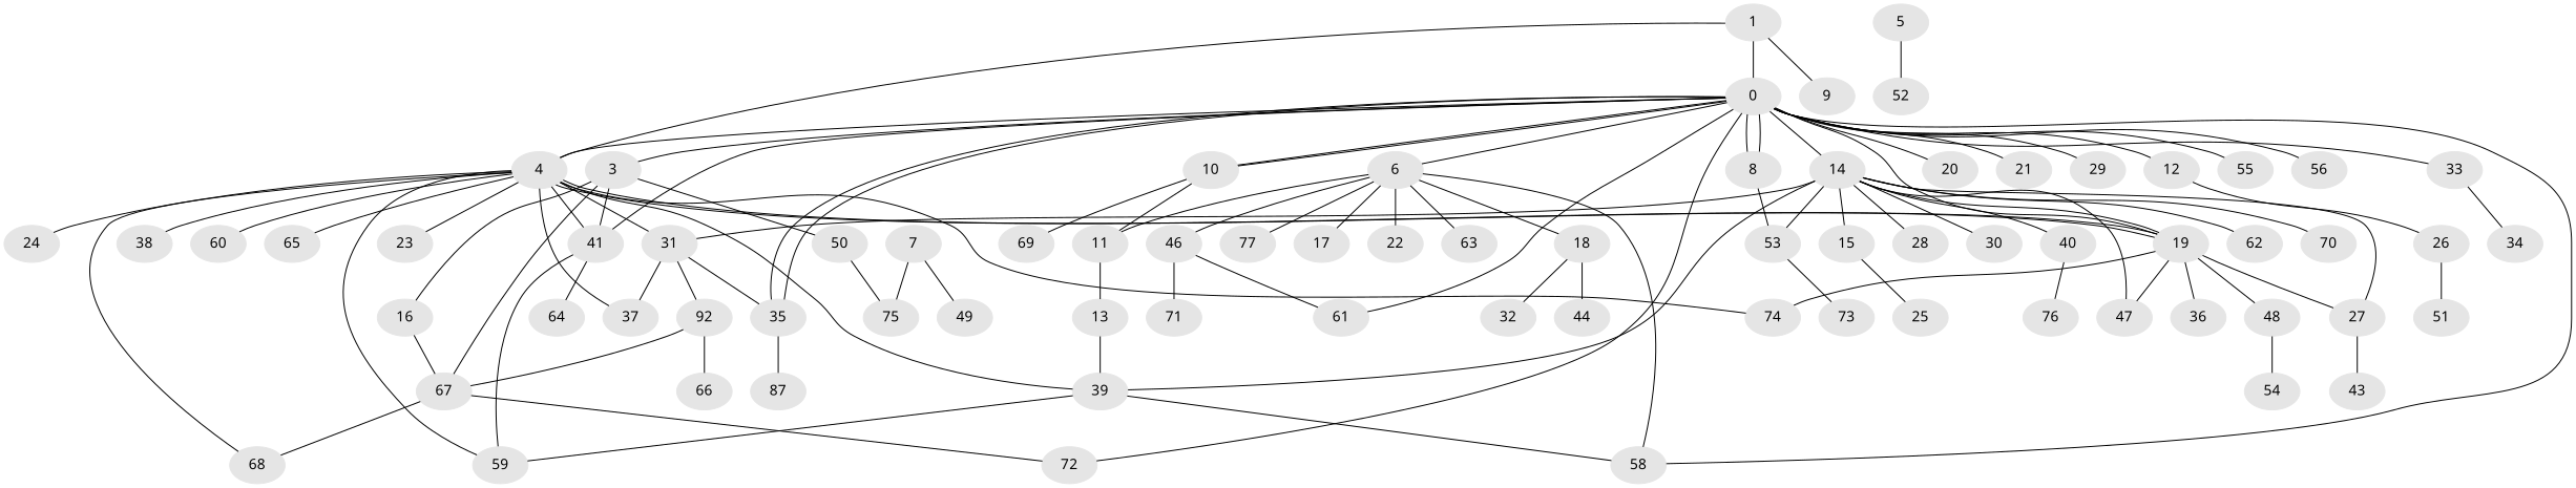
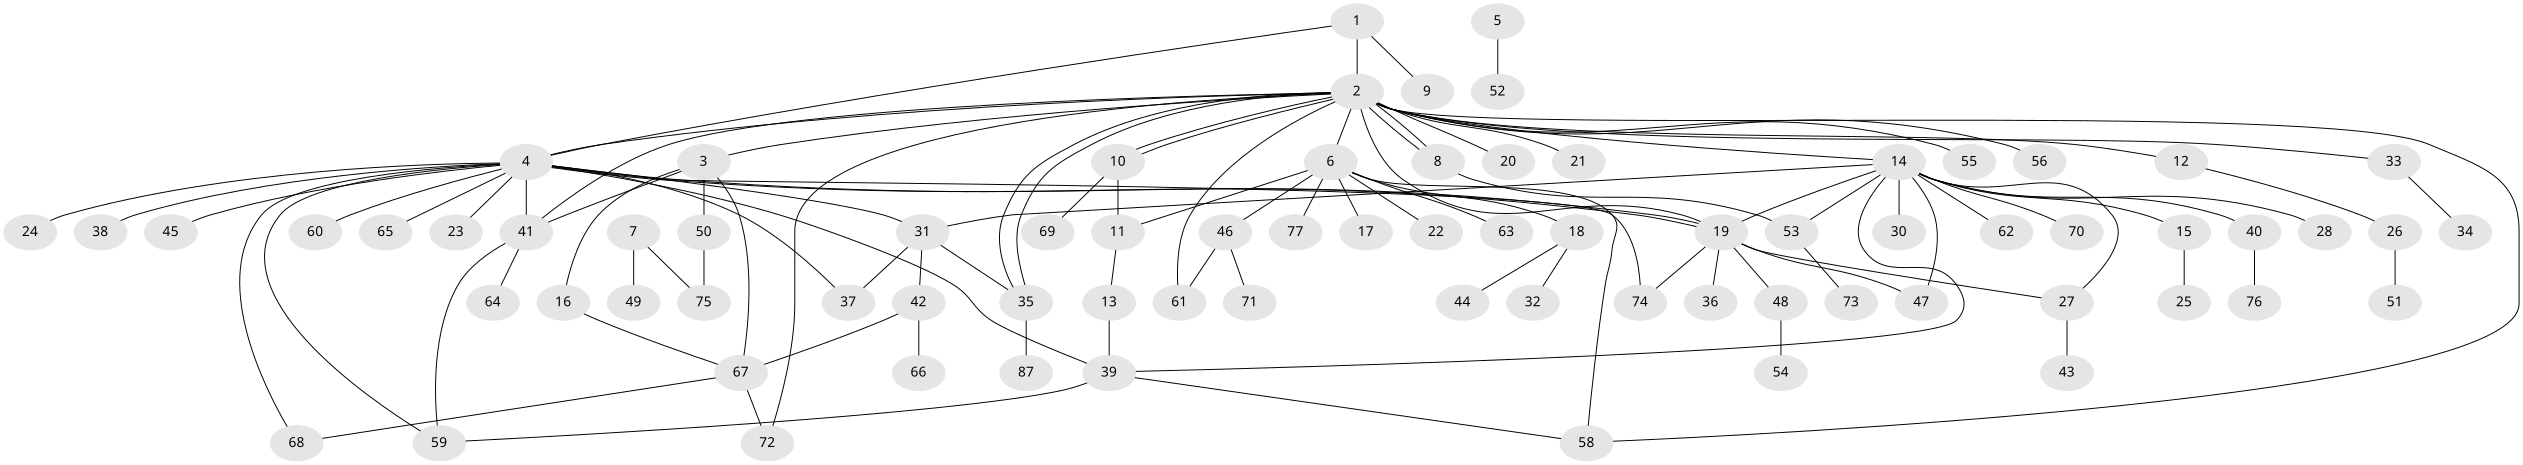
  graph {
    fontname="Noto Sans"
    node [color=gray90 fontname="Noto Sans" style=filled]
    edge [fontname="Noto Sans"]
    1
-   2 [label=0]
+   2
    4
    9
    3
    6
    8
    10
    12
    14
    19
    20
    21
-   29
    33
    35
    41
    55
    56
    58
    61
    72
    23
    24
    31
    37
    38
    39
+   45
    59
    60
    65
    68
    74
    16
    50
    67
    17
    11
    18
    22
    46
    63
    77
    7
    49
    75
    53
    69
    26
    15
    27
    28
    30
    40
    47
    62
    70
    36
    48
    34
    n62 [label=87]
    64
    5
    52
-   42 [label=92]
+   42
    13
    32
    44
    71
    73
    51
    25
    43
    76
    54
    66
    1 -- 2
    1 -- 4
    1 -- 9
    2 -- 4
    2 -- 3
    2 -- 6
    2 -- 8
    2 -- 8
    2 -- 10
    2 -- 10
    2 -- 12
    2 -- 14
    2 -- 19
    2 -- 20
    2 -- 21
-   2 -- 29
    2 -- 33
    2 -- 35
    2 -- 35
    2 -- 41
    2 -- 55
    2 -- 56
    2 -- 58
    2 -- 61
    2 -- 72
    4 -- 19
    4 -- 19
    4 -- 41
    4 -- 23
    4 -- 24
    4 -- 31
    4 -- 37
    4 -- 38
    4 -- 39
+   4 -- 45
    4 -- 59
    4 -- 60
    4 -- 65
    4 -- 68
    4 -- 74
    3 -- 41
    3 -- 16
    3 -- 50
    3 -- 67
    6 -- 58
    6 -- 17
    6 -- 11
    6 -- 18
    6 -- 22
    6 -- 46
    6 -- 63
    6 -- 77
    8 -- 53
    10 -- 11
    10 -- 69
    12 -- 26
    14 -- 19
    14 -- 31
    14 -- 39
    14 -- 53
    14 -- 15
    14 -- 27
    14 -- 28
    14 -- 30
    14 -- 40
    14 -- 47
    14 -- 62
    14 -- 70
    19 -- 74
    19 -- 27
    19 -- 47
    19 -- 36
    19 -- 48
    33 -- 34
    35 -- n62
    41 -- 59
    41 -- 64
    31 -- 35
    31 -- 37
    31 -- 42
    39 -- 58
    39 -- 59
    16 -- 67
    50 -- 75
    67 -- 72
    67 -- 68
    11 -- 13
    18 -- 32
    18 -- 44
    46 -- 61
    46 -- 71
    7 -- 49
    7 -- 75
    53 -- 73
    26 -- 51
    15 -- 25
    27 -- 43
    40 -- 76
    48 -- 54
    5 -- 52
    42 -- 67
    42 -- 66
    13 -- 39
  }
